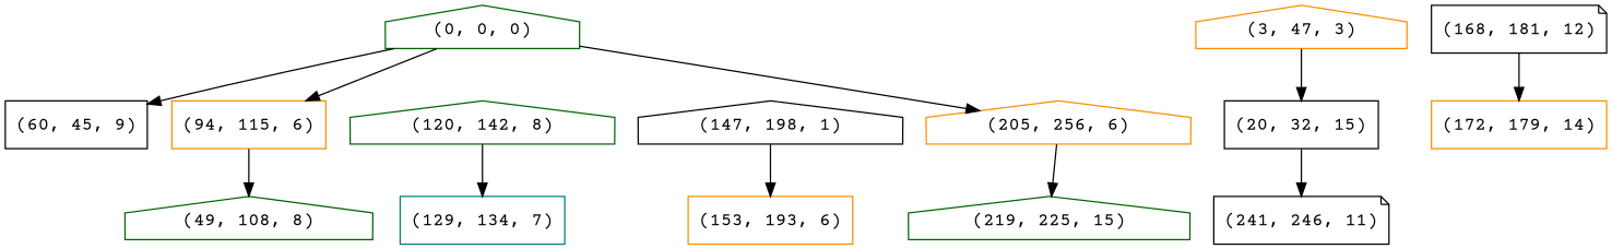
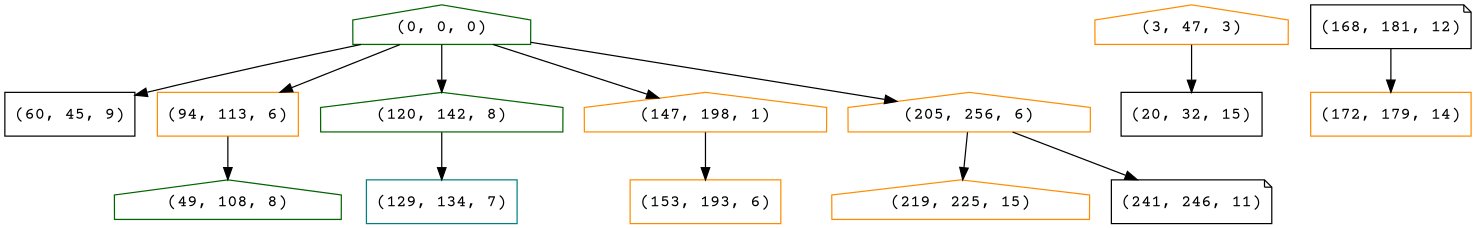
  digraph {
    fontname="Courier Prime"
    node [color=black fontname="Courier Prime" shape=house]
    edge [fontname="Courier Prime"]
    "(0, 0, 0)" [color=darkgreen]
    n2 [label="(60, 45, 9)" shape=box]
-   "(94, 113, 6)" [color=darkorange shape=box label="(94, 115, 6)"]
+   "(94, 113, 6)" [color=darkorange shape=box]
    n4 [color=darkgreen label="(120, 142, 8)"]
-   "(147, 198, 1)"
+   "(147, 198, 1)" [color=darkorange]
    "(205, 256, 6)" [color=darkorange]
    "(3, 47, 3)" [color=darkorange]
    "(20, 32, 15)" [shape=box]
    n9 [color=darkgreen label="(49, 108, 8)"]
    "(129, 134, 7)" [color=teal shape=box]
    "(153, 193, 6)" [color=darkorange shape=box]
-   "(219, 225, 15)" [color=darkgreen]
+   "(219, 225, 15)" [color=darkorange]
    "(241, 246, 11)" [shape=note]
    "(168, 181, 12)" [shape=note]
    "(172, 179, 14)" [color=darkorange shape=box]
    "(0, 0, 0)" -> n2
    "(0, 0, 0)" -> "(94, 113, 6)"
+   "(0, 0, 0)" -> n4
+   "(0, 0, 0)" -> "(147, 198, 1)"
    "(0, 0, 0)" -> "(205, 256, 6)"
    "(94, 113, 6)" -> n9
    n4 -> "(129, 134, 7)"
    "(147, 198, 1)" -> "(153, 193, 6)"
    "(205, 256, 6)" -> "(219, 225, 15)"
-   "(20, 32, 15)" -> "(241, 246, 11)"
+   "(205, 256, 6)" -> "(241, 246, 11)"
    "(3, 47, 3)" -> "(20, 32, 15)"
    "(168, 181, 12)" -> "(172, 179, 14)"
  }
